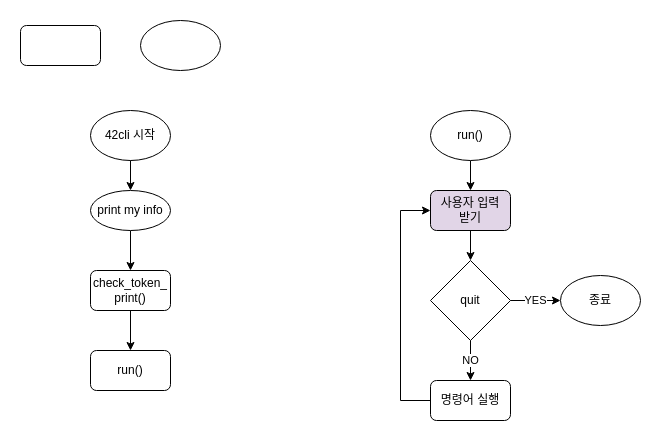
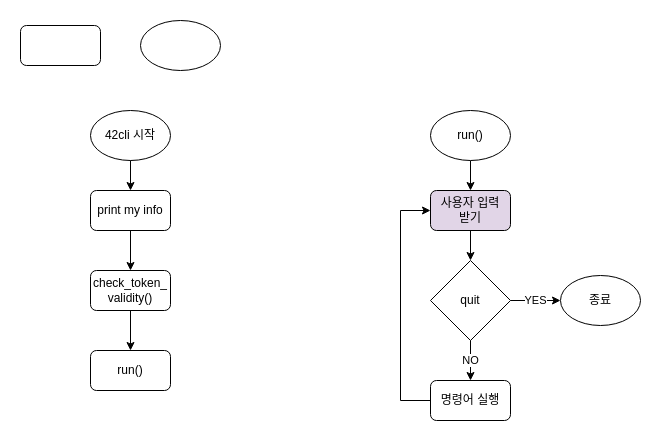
  <mxCell id="0" />
  <mxCell id="1" parent="0" />
  <mxCell id="2" value="" style="rounded=1;whiteSpace=wrap;html=1;" parent="1" vertex="1"><mxGeometry x="20" y="25" width="80" height="40" as="geometry" /></mxCell>
  <mxCell id="3" value="" style="ellipse;whiteSpace=wrap;html=1;" parent="1" vertex="1"><mxGeometry x="140" y="20" width="80" height="50" as="geometry" /></mxCell>
  <mxCell id="4" value="42cli 시작" style="ellipse;whiteSpace=wrap;html=1;" vertex="1" parent="1"><mxGeometry x="90" y="110" width="80" height="50" as="geometry" /></mxCell>
  <mxCell id="5" style="edgeStyle=orthogonalEdgeStyle;rounded=0;orthogonalLoop=1;jettySize=auto;html=1;exitX=0.5;exitY=1;exitDx=0;exitDy=0;fontSize=20;" edge="1" parent="1" source="6" target="18"><mxGeometry relative="1" as="geometry" /></mxCell>
- <mxCell id="6" value="print my info" style="ellipse;whiteSpace=wrap;html=1;" vertex="1" parent="1"><mxGeometry x="90" y="190" width="80" height="40" as="geometry" /></mxCell>
+ <mxCell id="6" value="print my info" style="rounded=1;whiteSpace=wrap;html=1;" vertex="1" parent="1"><mxGeometry x="90" y="190" width="80" height="40" as="geometry" /></mxCell>
  <mxCell id="7" style="edgeStyle=orthogonalEdgeStyle;rounded=0;orthogonalLoop=1;jettySize=auto;html=1;exitX=0.5;exitY=1;exitDx=0;exitDy=0;entryX=0.5;entryY=0;entryDx=0;entryDy=0;" edge="1" parent="1" source="4" target="6"><mxGeometry relative="1" as="geometry" /></mxCell>
  <mxCell id="8" value="사용자 입력 &lt;br&gt;받기" style="rounded=1;whiteSpace=wrap;html=1;fillColor=#e1d5e7;" vertex="1" parent="1"><mxGeometry x="430" y="190" width="80" height="40" as="geometry" /></mxCell>
  <mxCell id="9" value="quit" style="rhombus;whiteSpace=wrap;html=1;" vertex="1" parent="1"><mxGeometry x="430" y="260" width="80" height="80" as="geometry" /></mxCell>
  <mxCell id="10" style="edgeStyle=orthogonalEdgeStyle;rounded=0;orthogonalLoop=1;jettySize=auto;html=1;exitX=0.5;exitY=1;exitDx=0;exitDy=0;entryX=0.5;entryY=0;entryDx=0;entryDy=0;" edge="1" parent="1" source="8" target="9"><mxGeometry relative="1" as="geometry" /></mxCell>
  <mxCell id="11" value="종료" style="ellipse;whiteSpace=wrap;html=1;" vertex="1" parent="1"><mxGeometry x="560" y="275" width="80" height="50" as="geometry" /></mxCell>
  <mxCell id="12" value="YES" style="edgeStyle=orthogonalEdgeStyle;rounded=0;orthogonalLoop=1;jettySize=auto;html=1;exitX=1;exitY=0.5;exitDx=0;exitDy=0;entryX=0;entryY=0.5;entryDx=0;entryDy=0;" edge="1" parent="1" source="9" target="11"><mxGeometry relative="1" as="geometry" /></mxCell>
  <mxCell id="13" style="edgeStyle=orthogonalEdgeStyle;rounded=0;orthogonalLoop=1;jettySize=auto;html=1;exitX=0;exitY=0.5;exitDx=0;exitDy=0;entryX=0;entryY=0.5;entryDx=0;entryDy=0;" edge="1" parent="1" source="14" target="8"><mxGeometry relative="1" as="geometry"><Array as="points"><mxPoint x="400" y="400" /><mxPoint x="400" y="210" /></Array></mxGeometry></mxCell>
  <mxCell id="14" value="명령어 실행" style="rounded=1;whiteSpace=wrap;html=1;" vertex="1" parent="1"><mxGeometry x="430" y="380" width="80" height="40" as="geometry" /></mxCell>
  <mxCell id="15" value="NO" style="edgeStyle=orthogonalEdgeStyle;rounded=0;orthogonalLoop=1;jettySize=auto;html=1;exitX=0.5;exitY=1;exitDx=0;exitDy=0;" edge="1" parent="1" source="9" target="14"><mxGeometry relative="1" as="geometry" /></mxCell>
  <mxCell id="16" value="run()" style="rounded=1;whiteSpace=wrap;html=1;" vertex="1" parent="1"><mxGeometry x="90" y="350" width="80" height="40" as="geometry" /></mxCell>
  <mxCell id="17" style="edgeStyle=orthogonalEdgeStyle;rounded=0;orthogonalLoop=1;jettySize=auto;html=1;exitX=0.5;exitY=1;exitDx=0;exitDy=0;entryX=0.5;entryY=0;entryDx=0;entryDy=0;fontSize=20;" edge="1" parent="1" source="18" target="16"><mxGeometry relative="1" as="geometry" /></mxCell>
- <mxCell id="18" value="check_token_&lt;br&gt;print()" style="rounded=1;whiteSpace=wrap;html=1;" vertex="1" parent="1"><mxGeometry x="90" y="270" width="80" height="40" as="geometry" /></mxCell>
+ <mxCell id="18" value="check_token_&lt;br&gt;validity()" style="rounded=1;whiteSpace=wrap;html=1;" vertex="1" parent="1"><mxGeometry x="90" y="270" width="80" height="40" as="geometry" /></mxCell>
  <mxCell id="19" style="edgeStyle=orthogonalEdgeStyle;rounded=0;orthogonalLoop=1;jettySize=auto;html=1;exitX=0.5;exitY=1;exitDx=0;exitDy=0;entryX=0.5;entryY=0;entryDx=0;entryDy=0;fontSize=12;" edge="1" parent="1" source="20" target="8"><mxGeometry relative="1" as="geometry" /></mxCell>
  <mxCell id="20" value="run()" style="ellipse;whiteSpace=wrap;html=1;" vertex="1" parent="1"><mxGeometry x="430" y="110" width="80" height="50" as="geometry" /></mxCell>
